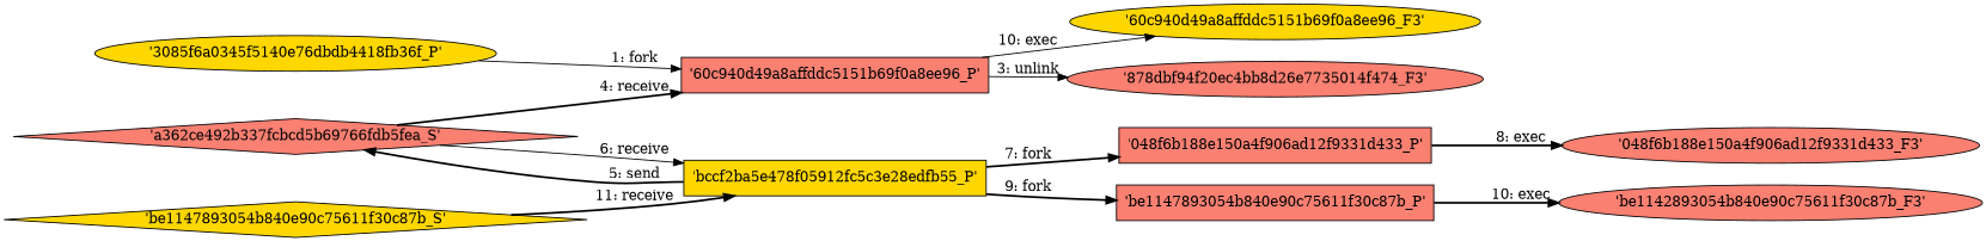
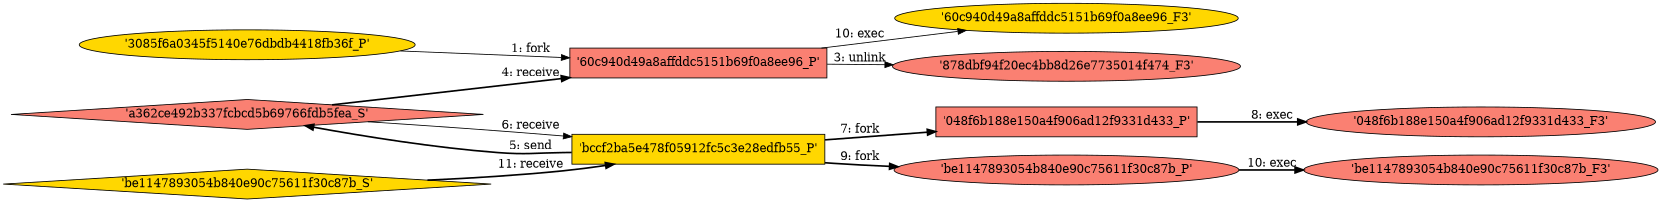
  digraph {
    engine=neato
    fixedsize=false
    fontsize=10
    nodesep=0.3
    rankdir=LR
    ranksep=0
    splines=true
    node [fillcolor=salmon node_type=Process shape=ellipse style=filled]
    edge [style=bold]
    "'3085f6a0345f5140e76dbdb4418fb36f_P'" [fillcolor=gold]
    "'60c940d49a8affddc5151b69f0a8ee96_P'" [shape=box]
    "'60c940d49a8affddc5151b69f0a8ee96_F3'" [fillcolor=gold node_type=File]
    "'878dbf94f20ec4bb8d26e7735014f474_F3'" [node_type=file]
    "'a362ce492b337fcbcd5b69766fdb5fea_S'" [node_type=Socket shape=diamond]
    "'bccf2ba5e478f05912fc5c3e28edfb55_P'" [fillcolor=gold shape=box]
    "'048f6b188e150a4f906ad12f9331d433_P'" [shape=box]
-   "'be1147893054b840e90c75611f30c87b_P'" [shape=box]
+   "'be1147893054b840e90c75611f30c87b_P'"
    "'048f6b188e150a4f906ad12f9331d433_F3'" [node_type=File]
-   "'be1147893054b840e90c75611f30c87b_F3'" [node_type=File label="'be1142893054b840e90c75611f30c87b_F3'"]
+   "'be1147893054b840e90c75611f30c87b_F3'" [node_type=File]
    "'be1147893054b840e90c75611f30c87b_S'" [fillcolor=gold node_type=Socket shape=diamond]
    "'3085f6a0345f5140e76dbdb4418fb36f_P'" -> "'60c940d49a8affddc5151b69f0a8ee96_P'" [label="1: fork" style=solid]
    "'60c940d49a8affddc5151b69f0a8ee96_P'" -> "'60c940d49a8affddc5151b69f0a8ee96_F3'" [label="10: exec" style=solid]
    "'60c940d49a8affddc5151b69f0a8ee96_P'" -> "'878dbf94f20ec4bb8d26e7735014f474_F3'" [label="3: unlink" style=solid]
    "'a362ce492b337fcbcd5b69766fdb5fea_S'" -> "'60c940d49a8affddc5151b69f0a8ee96_P'" [label="4: receive"]
    "'a362ce492b337fcbcd5b69766fdb5fea_S'" -> "'bccf2ba5e478f05912fc5c3e28edfb55_P'" [label="6: receive" style=solid]
    "'bccf2ba5e478f05912fc5c3e28edfb55_P'" -> "'a362ce492b337fcbcd5b69766fdb5fea_S'" [label="5: send"]
    "'bccf2ba5e478f05912fc5c3e28edfb55_P'" -> "'048f6b188e150a4f906ad12f9331d433_P'" [label="7: fork"]
    "'bccf2ba5e478f05912fc5c3e28edfb55_P'" -> "'be1147893054b840e90c75611f30c87b_P'" [label="9: fork"]
    "'048f6b188e150a4f906ad12f9331d433_P'" -> "'048f6b188e150a4f906ad12f9331d433_F3'" [label="8: exec"]
    "'be1147893054b840e90c75611f30c87b_P'" -> "'be1147893054b840e90c75611f30c87b_F3'" [label="10: exec"]
    "'be1147893054b840e90c75611f30c87b_S'" -> "'bccf2ba5e478f05912fc5c3e28edfb55_P'" [label="11: receive"]
  }
